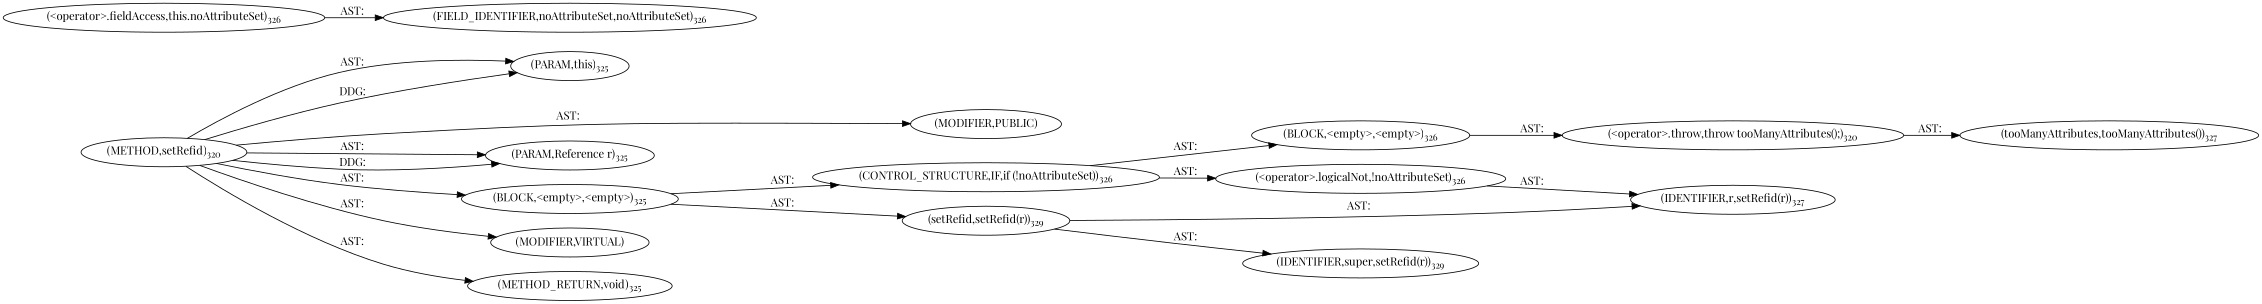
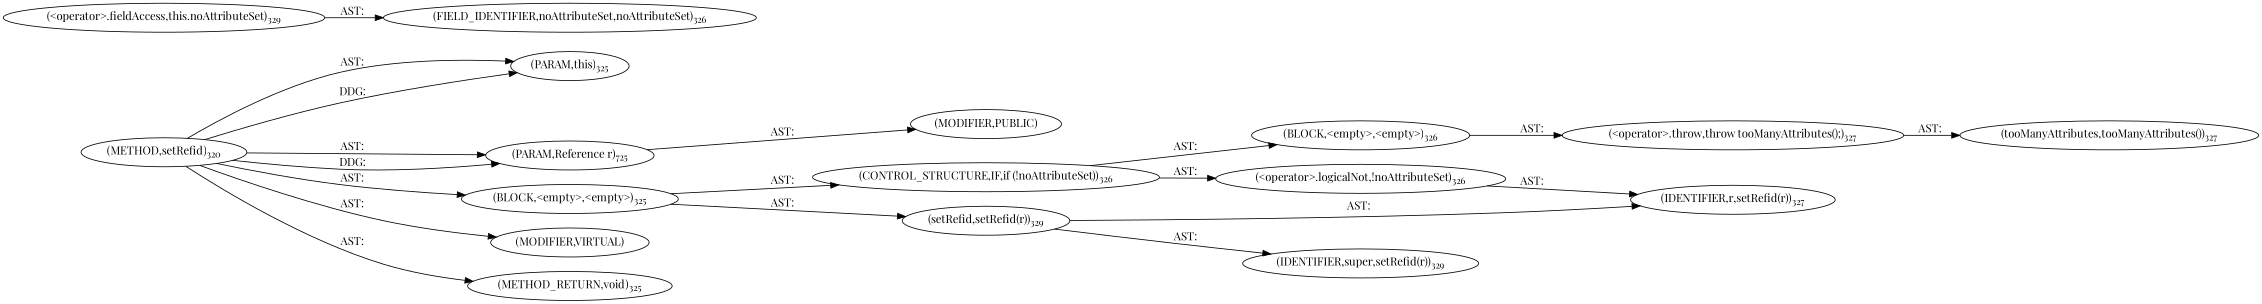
  digraph {
    fontname="Playfair Display"
    rankdir=LR
    node [fontname="Playfair Display"]
    edge [fontname="Playfair Display"]
    n1 [label=<(METHOD,setRefid)<SUB>320</SUB>>]
    n2 [label=<(PARAM,this)<SUB>325</SUB>>]
-   n3 [label=<(PARAM,Reference r)<SUB>325</SUB>>]
+   n3 [label=<(PARAM,Reference r)<SUB>725</SUB>>]
    n4 [label=<(BLOCK,&lt;empty&gt;,&lt;empty&gt;)<SUB>325</SUB>>]
    n5 [label=<(MODIFIER,PUBLIC)>]
    n6 [label=<(MODIFIER,VIRTUAL)>]
    n7 [label=<(METHOD_RETURN,void)<SUB>325</SUB>>]
    n8 [label=<(CONTROL_STRUCTURE,IF,if (!noAttributeSet))<SUB>326</SUB>>]
    n9 [label=<(setRefid,setRefid(r))<SUB>329</SUB>>]
    n10 [label=<(&lt;operator&gt;.logicalNot,!noAttributeSet)<SUB>326</SUB>>]
    n11 [label=<(BLOCK,&lt;empty&gt;,&lt;empty&gt;)<SUB>326</SUB>>]
    n12 [label=<(IDENTIFIER,super,setRefid(r))<SUB>329</SUB>>]
    n13 [label=<(IDENTIFIER,r,setRefid(r))<SUB>327</SUB>>]
-   n14 [label=<(&lt;operator&gt;.throw,throw tooManyAttributes();)<SUB>320</SUB>>]
-   n15 [label=<(&lt;operator&gt;.fieldAccess,this.noAttributeSet)<SUB>326</SUB>>]
+   n14 [label=<(&lt;operator&gt;.throw,throw tooManyAttributes();)<SUB>327</SUB>>]
+   n15 [label=<(&lt;operator&gt;.fieldAccess,this.noAttributeSet)<SUB>329</SUB>>]
    n16 [label=<(FIELD_IDENTIFIER,noAttributeSet,noAttributeSet)<SUB>326</SUB>>]
    n17 [label=<(tooManyAttributes,tooManyAttributes())<SUB>327</SUB>>]
    n1 -> n2 [label="AST: "]
    n1 -> n2 [label="DDG: "]
    n1 -> n3 [label="AST: "]
    n1 -> n3 [label="DDG: "]
    n1 -> n4 [label="AST: "]
-   n1 -> n5 [label="AST: "]
+   n3 -> n5 [label="AST: "]
    n1 -> n6 [label="AST: "]
    n1 -> n7 [label="AST: "]
    n4 -> n8 [label="AST: "]
    n4 -> n9 [label="AST: "]
    n8 -> n10 [label="AST: "]
    n8 -> n11 [label="AST: "]
    n9 -> n12 [label="AST: "]
    n9 -> n13 [label="AST: "]
    n10 -> n13 [label="AST: "]
    n11 -> n14 [label="AST: "]
    n14 -> n17 [label="AST: "]
    n15 -> n16 [label="AST: "]
  }
